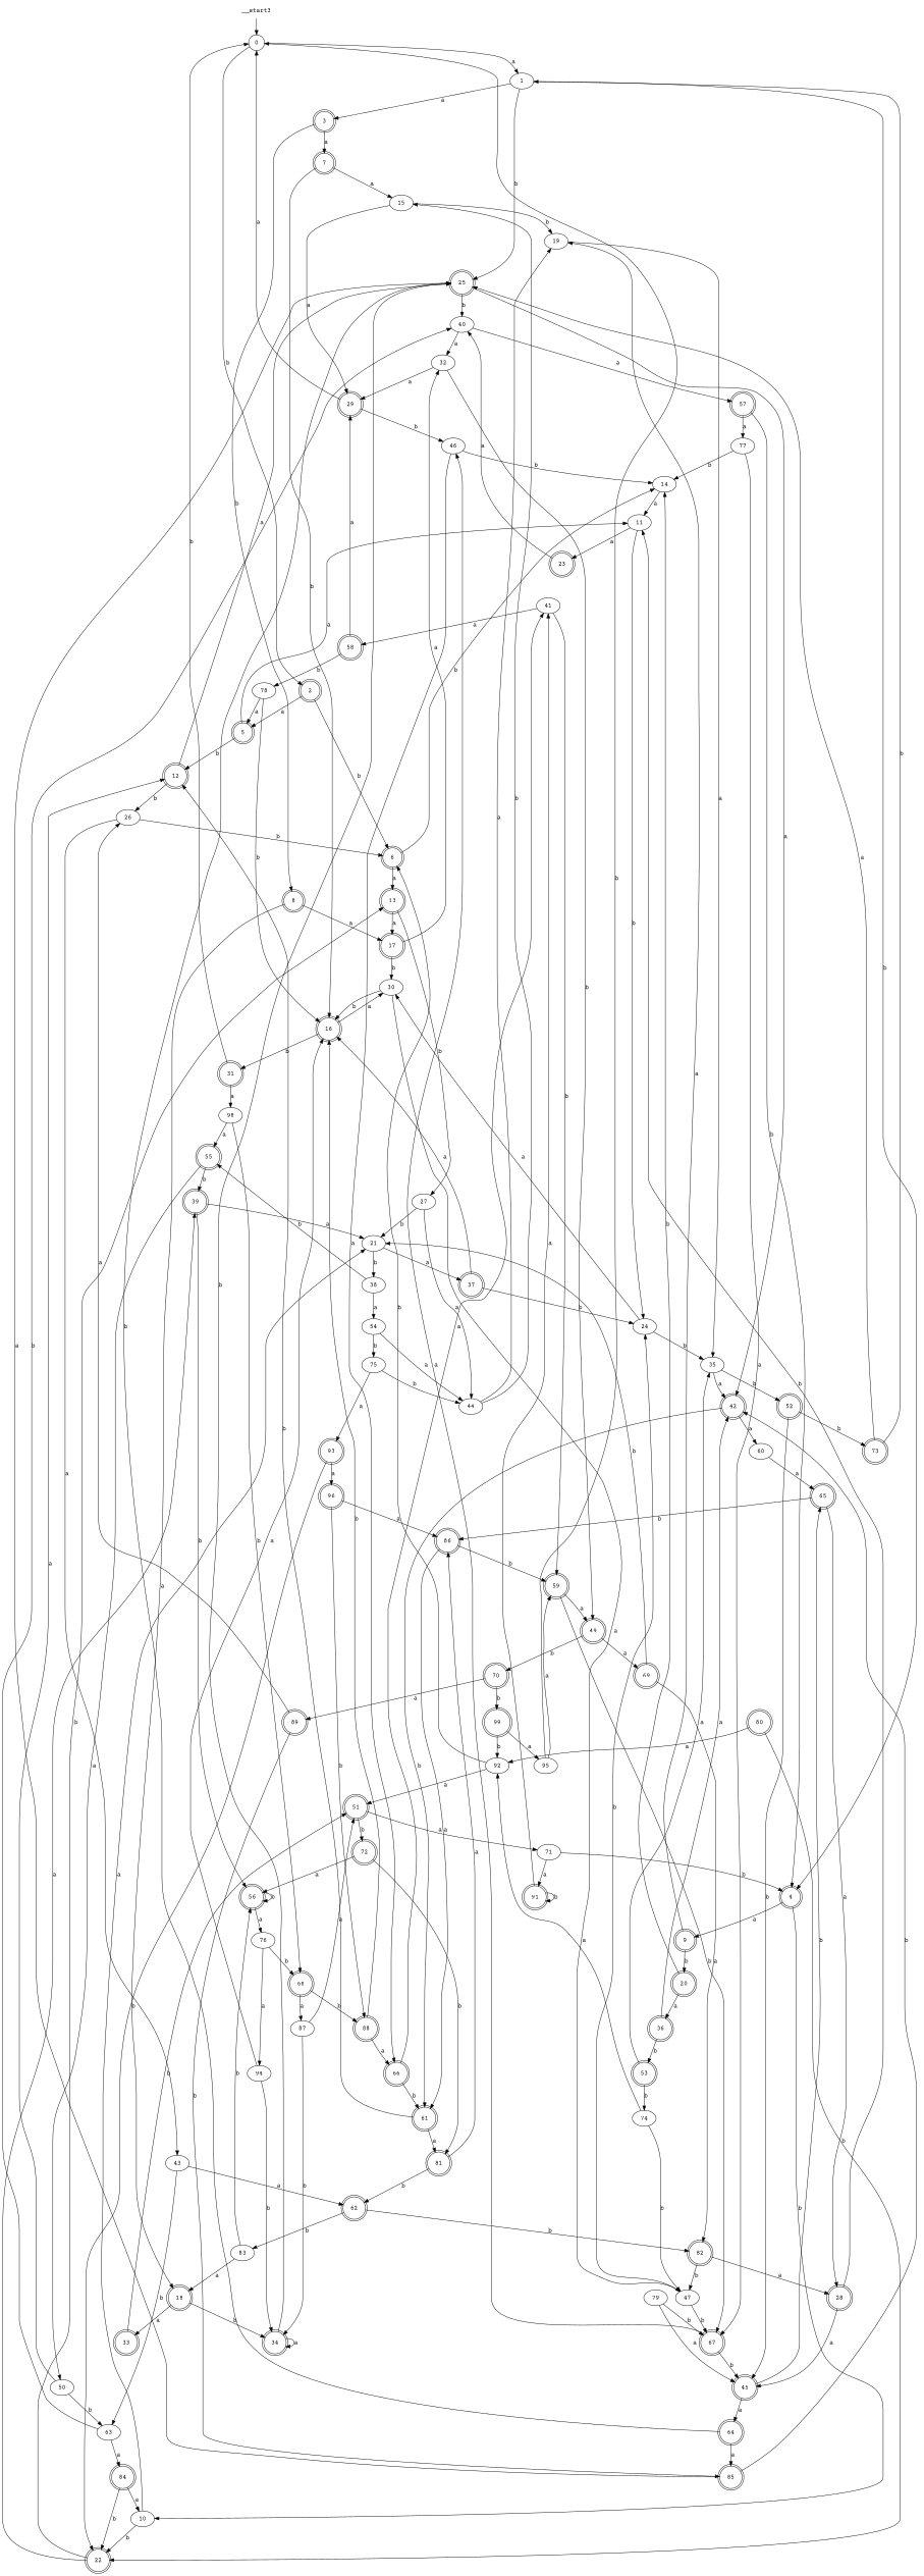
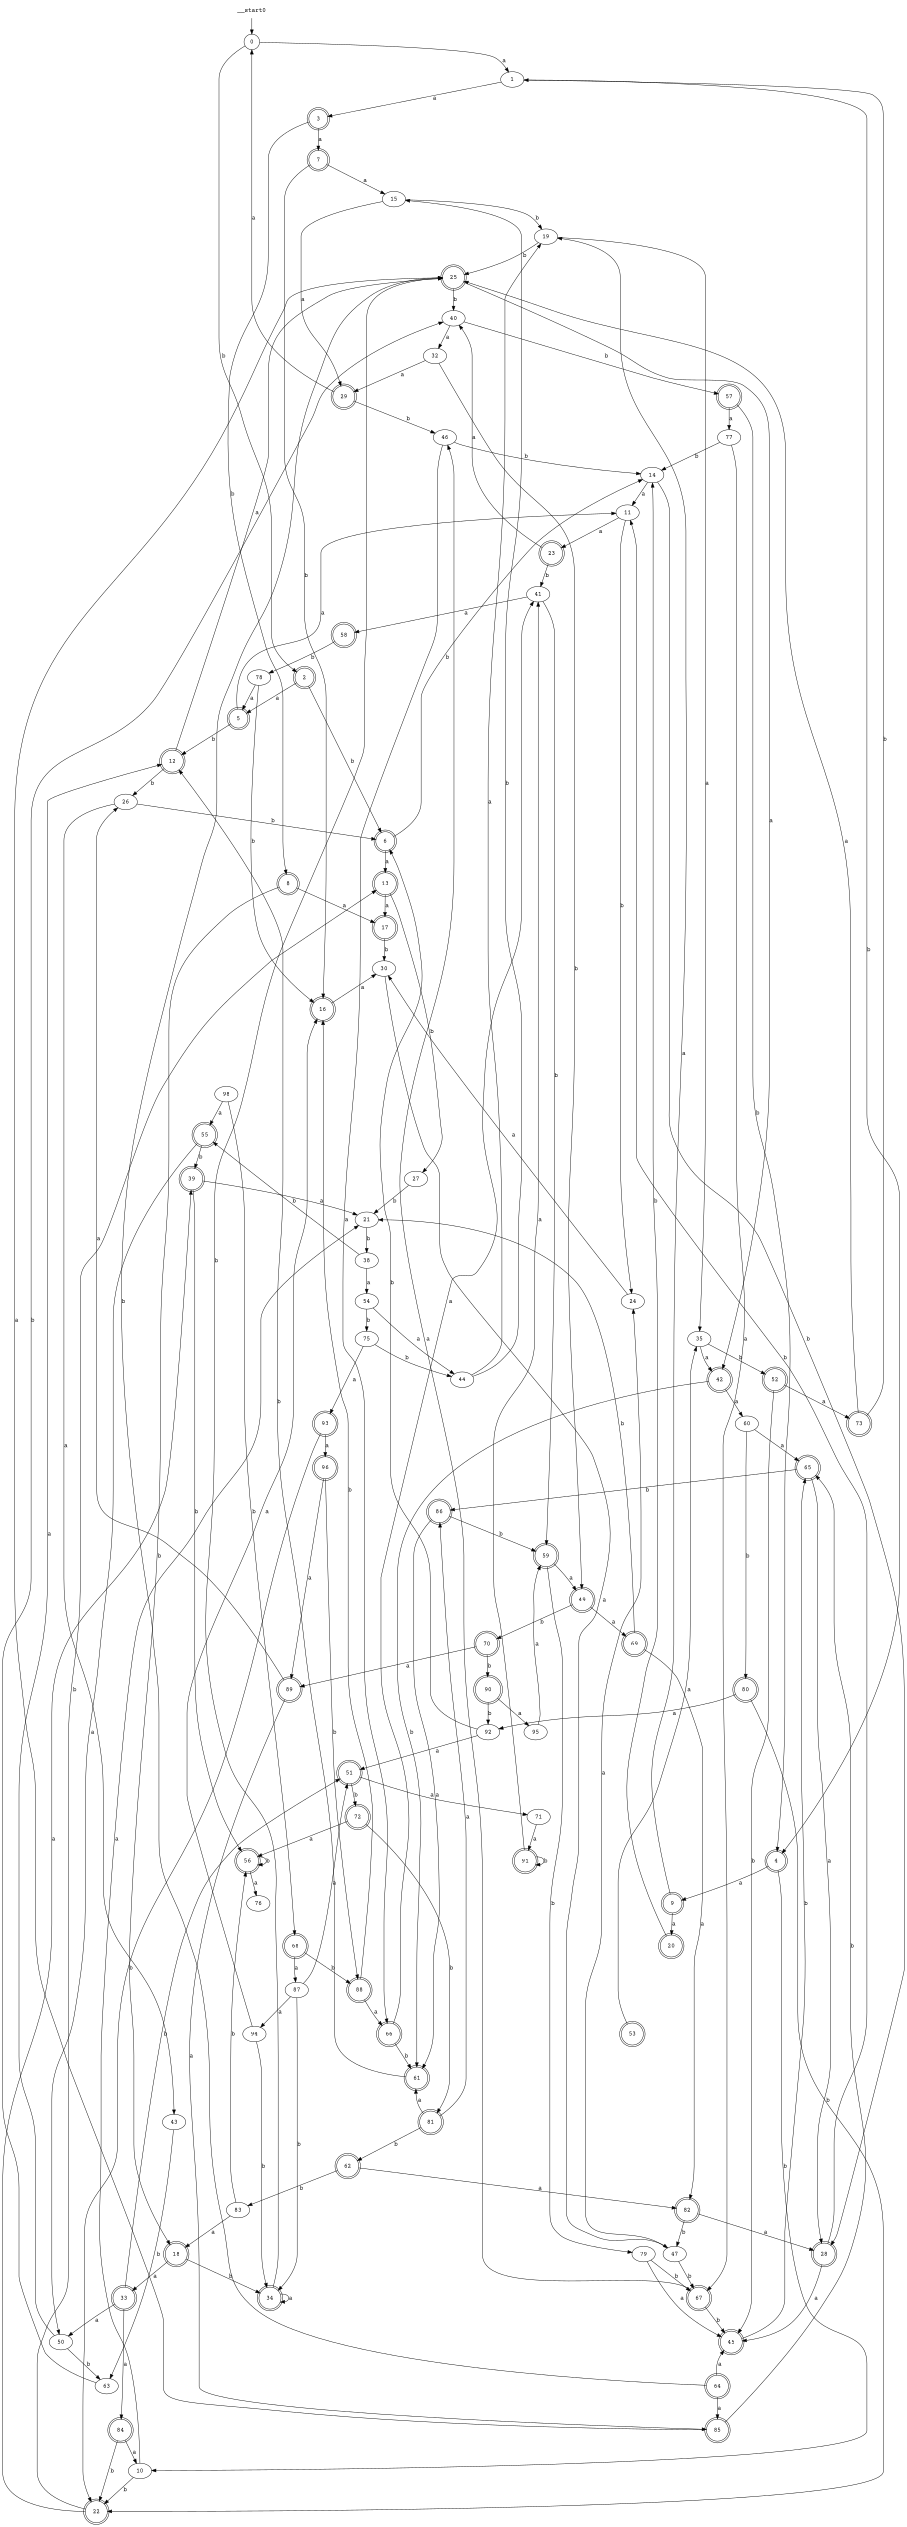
  digraph {
    fontname="Courier Prime"
    node [fontname="Courier Prime" shape=doublecircle]
    edge [fontname="Courier Prime"]
-   __start0 [shape=none label=__start3]
+   __start0 [shape=none]
    0 [shape=circle]
    1 [shape=""]
    2
    3
    4
    5
    6
    7
    8
    9
    10 [shape=""]
    11 [shape=""]
    12
    13
    14 [shape=""]
    15 [shape=""]
    16
    17
    18
    19 [shape=""]
    20
    21 [shape=""]
    22
    23
    24 [shape=""]
    25
    26 [shape=""]
    27 [shape=""]
    28
    29
    30 [shape=""]
-   31
    32 [shape=""]
    33
    34
    35 [shape=""]
-   36
-   37
    38 [shape=""]
    39
    40 [shape=""]
    41 [shape=""]
    42
    43 [shape=""]
    44 [shape=""]
    45
    46 [shape=""]
    47 [shape=""]
    n50 [label=98 shape=""]
    49
    50 [shape=""]
    51
    52
    53
    54 [shape=""]
    55
    56
    57
    58
    59
    60 [shape=""]
    61
    62
    63 [shape=""]
    64
    65
    66
    67
    68
    69
    70
    71 [shape=""]
    72
    73
-   74 [shape=""]
    75 [shape=""]
    76 [shape=""]
    77 [shape=""]
    78 [shape=""]
    79 [shape=""]
    80
    81
    82
    83 [shape=""]
    84
    85
    86
    87 [shape=""]
    88
    89
-   90 [label=99]
+   90
    91
    92 [shape=""]
    93
    94 [shape=""]
    95 [shape=""]
    96
    __start0 -> 0
    0 -> 1 [label=a]
    0 -> 2 [label=b]
    1 -> 3 [label=a]
    1 -> 4 [label=b]
    2 -> 5 [label=a]
    2 -> 6 [label=b]
    3 -> 7 [label=a]
    3 -> 8 [label=b]
    4 -> 9 [label=a]
    4 -> 10 [label=b]
    5 -> 11 [label=a]
    5 -> 12 [label=b]
    6 -> 13 [label=a]
    6 -> 14 [label=b]
    7 -> 15 [label=a]
    7 -> 16 [label=b]
    8 -> 17 [label=a]
-   8 -> 18 [label=a]
+   8 -> 18 [label=b]
    9 -> 19 [label=a]
-   9 -> 20 [label=b]
+   9 -> 20 [label=a]
    10 -> 21 [label=a]
    10 -> 22 [label=b]
    11 -> 23 [label=a]
    11 -> 24 [label=b]
    12 -> 25 [label=a]
    12 -> 26 [label=b]
    13 -> 17 [label=a]
    13 -> 27 [label=b]
    14 -> 11 [label=a]
+   14 -> 28 [label=b]
    15 -> 19 [label=b]
    15 -> 29 [label=a]
    16 -> 30 [label=a]
-   16 -> 31 [label=b]
    17 -> 30 [label=b]
-   17 -> 32 [label=a]
    18 -> 33 [label=a]
    18 -> 34 [label=b]
-   1 -> 25 [label=b]
+   19 -> 25 [label=b]
    19 -> 35 [label=a]
    20 -> 14 [label=b]
-   20 -> 36 [label=a]
-   21 -> 37 [label=a]
    21 -> 38 [label=b]
    22 -> 13 [label=b]
    22 -> 39 [label=a]
    23 -> 40 [label=a]
+   23 -> 41 [label=b]
    24 -> 30 [label=a]
-   24 -> 35 [label=b]
    25 -> 40 [label=b]
    25 -> 42 [label=a]
    26 -> 6 [label=b]
    26 -> 43 [label=a]
    27 -> 21 [label=b]
-   27 -> 44 [label=a]
    28 -> 11 [label=b]
    28 -> 45 [label=a]
    29 -> 0 [label=a]
    29 -> 46 [label=b]
-   30 -> 16 [label=b]
    30 -> 47 [label=a]
-   31 -> 0 [label=b]
-   31 -> n50 [label=a]
    32 -> 29 [label=a]
    32 -> 49 [label=b]
+   33 -> 50 [label=a]
    33 -> 51 [label=b]
    34 -> 25 [label=b]
    34 -> 34 [label=a]
    35 -> 42 [label=a]
    35 -> 52 [label=b]
-   36 -> 42 [label=a]
-   36 -> 53 [label=b]
-   37 -> 16 [label=a]
-   37 -> 24 [label=b]
    38 -> 54 [label=a]
    38 -> 55 [label=b]
    39 -> 21 [label=a]
    39 -> 56 [label=b]
    40 -> 32 [label=a]
-   40 -> 57 [label=a]
+   40 -> 57 [label=b]
    41 -> 58 [label=a]
    41 -> 59 [label=b]
    42 -> 60 [label=a]
    42 -> 61 [label=b]
-   43 -> 62 [label=a]
    43 -> 63 [label=b]
    44 -> 15 [label=b]
    44 -> 19 [label=a]
-   45 -> 64 [label=a]
+   64 -> 45 [label=a]
    45 -> 65 [label=b]
    46 -> 14 [label=b]
    46 -> 66 [label=a]
-   47 -> 24 [label=b]
+   47 -> 24 [label=a]
    47 -> 67 [label=b]
    n50 -> 55 [label=a]
    n50 -> 68 [label=b]
    49 -> 69 [label=a]
    49 -> 70 [label=b]
    50 -> 12 [label=a]
    50 -> 63 [label=b]
    51 -> 71 [label=a]
    51 -> 72 [label=b]
    52 -> 45 [label=b]
-   52 -> 73 [label=b]
+   52 -> 73 [label=a]
    53 -> 35 [label=a]
-   53 -> 74 [label=b]
    54 -> 44 [label=a]
    54 -> 75 [label=b]
    55 -> 39 [label=b]
    55 -> 50 [label=a]
    56 -> 56 [label=b]
    56 -> 76 [label=a]
    57 -> 4 [label=b]
    57 -> 77 [label=a]
-   58 -> 29 [label=a]
    58 -> 78 [label=b]
    59 -> 49 [label=a]
-   59 -> 67 [label=b]
+   59 -> 79 [label=b]
    60 -> 65 [label=a]
+   60 -> 80 [label=b]
    61 -> 12 [label=b]
-   61 -> 81 [label=a]
-   62 -> 82 [label=b]
+   81 -> 61 [label=a]
+   62 -> 82 [label=a]
    62 -> 83 [label=b]
    63 -> 40 [label=b]
-   63 -> 84 [label=a]
+   33 -> 84 [label=a]
    64 -> 25 [label=b]
    64 -> 85 [label=a]
    65 -> 28 [label=a]
    65 -> 86 [label=b]
    66 -> 41 [label=a]
    66 -> 61 [label=b]
    67 -> 45 [label=b]
    67 -> 46 [label=a]
    68 -> 87 [label=a]
    68 -> 88 [label=b]
    69 -> 21 [label=b]
    69 -> 82 [label=a]
    70 -> 89 [label=a]
    70 -> 90 [label=b]
-   71 -> 4 [label=b]
    71 -> 91 [label=a]
    72 -> 56 [label=a]
    72 -> 81 [label=b]
    73 -> 1 [label=b]
    73 -> 25 [label=a]
-   74 -> 47 [label=b]
-   74 -> 92 [label=a]
    75 -> 44 [label=b]
    75 -> 93 [label=a]
-   76 -> 68 [label=b]
-   76 -> 94 [label=a]
+   87 -> 94 [label=a]
    77 -> 14 [label=b]
    77 -> 67 [label=a]
    78 -> 5 [label=a]
    78 -> 16 [label=b]
    79 -> 45 [label=a]
    79 -> 67 [label=b]
    80 -> 22 [label=b]
    80 -> 92 [label=a]
    81 -> 62 [label=b]
    81 -> 86 [label=a]
    82 -> 28 [label=a]
    82 -> 47 [label=b]
    83 -> 18 [label=a]
    83 -> 56 [label=b]
    84 -> 10 [label=a]
    84 -> 22 [label=b]
    85 -> 25 [label=a]
-   85 -> 42 [label=b]
+   85 -> 65 [label=b]
    86 -> 59 [label=b]
    86 -> 61 [label=a]
    87 -> 34 [label=b]
    87 -> 51 [label=a]
    88 -> 16 [label=b]
    88 -> 66 [label=a]
    89 -> 26 [label=a]
-   89 -> 85 [label=b]
+   89 -> 85 [label=a]
    90 -> 92 [label=b]
    90 -> 95 [label=a]
    91 -> 41 [label=a]
    91 -> 91 [label=b]
    92 -> 6 [label=b]
    92 -> 51 [label=a]
    93 -> 22 [label=b]
    93 -> 96 [label=a]
    94 -> 16 [label=a]
    94 -> 34 [label=b]
-   95 -> 0 [label=b]
    95 -> 59 [label=a]
-   96 -> 86 [label=a]
+   96 -> 89 [label=a]
    96 -> 88 [label=b]
  }
